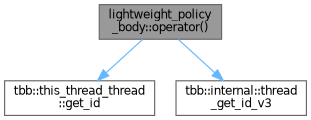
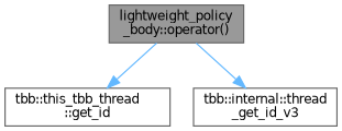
  digraph {
    rankdir=TB
    node [color=grey40 fillcolor=white fontname=Helvetica fontsize=10 shape=box style=filled]
    edge [color=steelblue1 fontname=Helvetica fontsize=10 labelfontname=Helvetica labelfontsize=10 style=solid]
    n1 [color=gray40 fillcolor=grey60 fontcolor=black height=0.2 label="lightweight_policy\l_body::operator()" width=0.4]
-   n2 [height=0.2 label="tbb::this_thread_thread\l::get_id" width=0.4]
+   n2 [height=0.2 label="tbb::this_tbb_thread\l::get_id" width=0.4]
    n3 [height=0.2 label="tbb::internal::thread\l_get_id_v3" width=0.4]
    n1 -> n2
    n1 -> n3
  }
